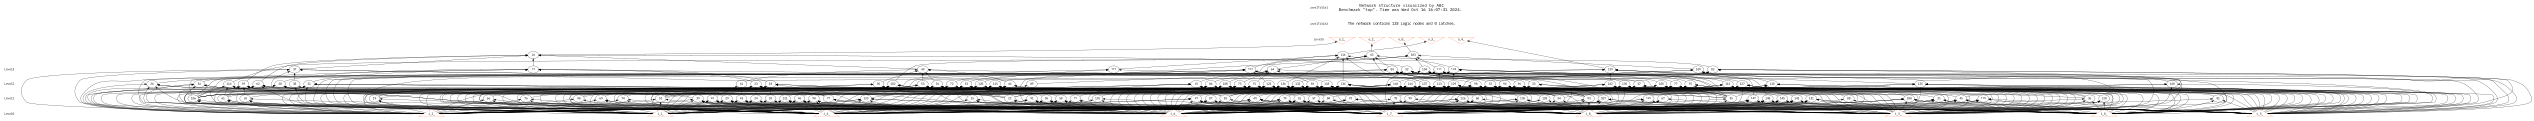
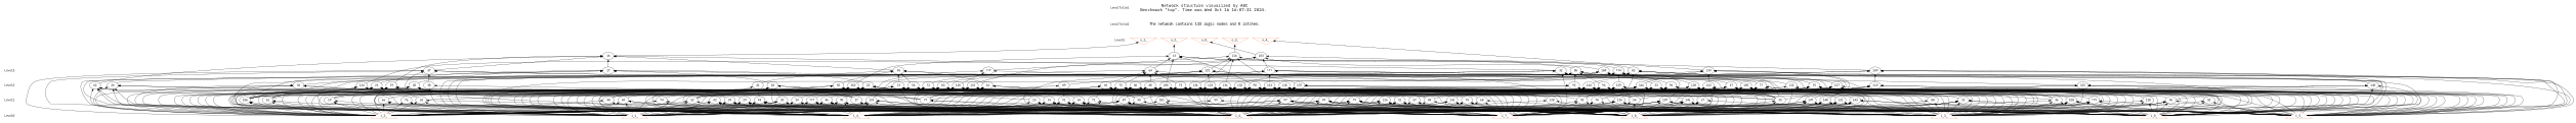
  digraph {
    fontname="IBM Plex Mono"
    node [fontname="IBM Plex Mono" shape=ellipse]
    edge [dir=back fontname="IBM Plex Mono" style=solid]
    LevelTitle1 [shape=plaintext]
    LevelTitle2 [shape=plaintext]
    Level5 [shape=plaintext]
    Level3 [shape=plaintext]
    Level2 [shape=plaintext]
    Level1 [shape=plaintext]
    Level0 [shape=plaintext]
    n8 [fontsize=20 label="Network structure visualized by ABC\nBenchmark \"top\". Time was Wed Oct 16 16:07:31 2024. " shape=plaintext]
    n9 [fontsize=18 label="The network contains 133 logic nodes and 0 latches.\n" shape=plaintext]
    n10 [color=coral fillcolor=coral label=o_1_ shape=invtriangle]
    n11 [color=coral fillcolor=coral label=o_2_ shape=invtriangle]
    n12 [color=coral fillcolor=coral label=o_0_ shape=invtriangle]
    n13 [color=coral fillcolor=coral label=o_3_ shape=invtriangle]
    n14 [color=coral fillcolor=coral label=o_4_ shape=invtriangle]
    n15 [label="16\n"]
    n16 [label="63\n"]
    n17 [label="103\n"]
    n18 [label="116\n"]
    n19 [label="17\n"]
    n20 [label="32\n"]
    n21 [label="37\n"]
    n22 [label="40\n"]
    n23 [label="64\n"]
    n24 [label="82\n"]
    n25 [label="85\n"]
    n26 [label="104\n"]
    n27 [label="109\n"]
    n28 [label="111\n"]
    n29 [label="117\n"]
    n30 [label="122\n"]
    n31 [label="124\n"]
    n32 [label="139\n"]
    n33 [label="18\n"]
    n34 [label="21\n"]
    n35 [label="23\n"]
    n36 [label="26\n"]
    n37 [label="28\n"]
    n38 [label="33\n"]
    n39 [label="34\n"]
    n40 [label="38\n"]
    n41 [label="41\n"]
    n42 [label="44\n"]
    n43 [label="47\n"]
    n44 [label="50\n"]
    n45 [label="53\n"]
    n46 [label="56\n"]
    n47 [label="59\n"]
    n48 [label="62\n"]
    n49 [label="65\n"]
    n50 [label="72\n"]
    n51 [label="73\n"]
    n52 [label="75\n"]
    n53 [label="77\n"]
    n54 [label="80\n"]
    n55 [label="83\n"]
    n56 [label="86\n"]
    n57 [label="89\n"]
    n58 [label="92\n"]
    n59 [label="94\n"]
    n60 [label="95\n"]
    n61 [label="96\n"]
    n62 [label="98\n"]
    n63 [label="100\n"]
    n64 [label="102\n"]
    n65 [label="105\n"]
    n66 [label="110\n"]
    n67 [label="112\n"]
    n68 [label="113\n"]
    n69 [label="114\n"]
    n70 [label="115\n"]
    n71 [label="118\n"]
    n72 [label="120\n"]
    n73 [label="123\n"]
    n74 [label="125\n"]
    n75 [label="127\n"]
    n76 [label="129\n"]
    n77 [label="130\n"]
    n78 [label="132\n"]
    n79 [label="134\n"]
    n80 [label="136\n"]
    n81 [label="137\n"]
    n82 [label="140\n"]
    n83 [label="142\n"]
    n84 [label="144\n"]
    n85 [label="146\n"]
    n86 [label="19\n"]
    n87 [label="20\n"]
    n88 [label="22\n"]
    n89 [label="24\n"]
    n90 [label="25\n"]
    n91 [label="27\n"]
    n92 [label="29\n"]
    n93 [label="30\n"]
    n94 [label="31\n"]
    n95 [label="35\n"]
    n96 [label="36\n"]
    n97 [label="39\n"]
    n98 [label="42\n"]
    n99 [label="43\n"]
    n100 [label="45\n"]
    n101 [label="46\n"]
    n102 [label="48\n"]
    n103 [label="49\n"]
    n104 [label="51\n"]
    n105 [label="52\n"]
    n106 [label="54\n"]
    n107 [label="55\n"]
    n108 [label="57\n"]
    n109 [label="58\n"]
    n110 [label="60\n"]
    n111 [label="61\n"]
    n112 [label="66\n"]
    n113 [label="67\n"]
    n114 [label="68\n"]
    n115 [label="69\n"]
    n116 [label="70\n"]
    n117 [label="71\n"]
    n118 [label="74\n"]
    n119 [label="76\n"]
    n120 [label="78\n"]
    n121 [label="79\n"]
    n122 [label="81\n"]
    n123 [label="84\n"]
    n124 [label="87\n"]
    n125 [label="88\n"]
    n126 [label="90\n"]
    n127 [label="91\n"]
    n128 [label="93\n"]
    n129 [label="97\n"]
    n130 [label="99\n"]
    n131 [label="101\n"]
    n132 [label="106\n"]
    n133 [label="107\n"]
    n134 [label="108\n"]
    n135 [label="119\n"]
    n136 [label="121\n"]
    n137 [label="126\n"]
    n138 [label="128\n"]
    n139 [label="131\n"]
    n140 [label="133\n"]
    n141 [label="135\n"]
    n142 [label="138\n"]
    n143 [label="141\n"]
    n144 [label="143\n"]
    n145 [label="145\n"]
    n146 [label="147\n"]
    n147 [label="148\n"]
    n148 [color=coral fillcolor=coral label=i_7_ shape=triangle]
    n149 [color=coral fillcolor=coral label=i_8_ shape=triangle]
    n150 [color=coral fillcolor=coral label=i_5_ shape=triangle]
    n151 [color=coral fillcolor=coral label=i_6_ shape=triangle]
    n152 [color=coral fillcolor=coral label=i_3_ shape=triangle]
    n153 [color=coral fillcolor=coral label=i_4_ shape=triangle]
    n154 [color=coral fillcolor=coral label=i_1_ shape=triangle]
    n155 [color=coral fillcolor=coral label=i_2_ shape=triangle]
    n156 [color=coral fillcolor=coral label=i_0_ shape=triangle]
    subgraph sub_1 {
      LevelTitle1
      LevelTitle2
      Level5
      Level3
      Level2
      Level1
      Level0
    }
    subgraph sub_2 {
      rank=same
      LevelTitle1
      n8
    }
    subgraph sub_3 {
      rank=same
      LevelTitle2
      n9
    }
    subgraph sub_4 {
      rank=same
      Level5
      n10
      n11
      n12
      n13
      n14
    }
    subgraph sub_5 {
      rank=same
      n15
      n16
      n17
      n18
    }
    subgraph sub_6 {
      rank=same
      Level3
      n19
      n20
      n21
      n22
      n23
      n24
      n25
      n26
      n27
      n28
      n29
      n30
      n31
      n32
    }
    subgraph sub_7 {
      rank=same
      Level2
      n33
      n34
      n35
      n36
      n37
      n38
      n39
      n40
      n41
      n42
      n43
      n44
      n45
      n46
      n47
      n48
      n49
      n50
      n51
      n52
      n53
      n54
      n55
      n56
      n57
      n58
      n59
      n60
      n61
      n62
      n63
      n64
      n65
      n66
      n67
      n68
      n69
      n70
      n71
      n72
      n73
      n74
      n75
      n76
      n77
      n78
      n79
      n80
      n81
      n82
      n83
      n84
      n85
    }
    subgraph sub_8 {
      rank=same
      Level1
      n86
      n87
      n88
      n89
      n90
      n91
      n92
      n93
      n94
      n95
      n96
      n97
      n98
      n99
      n100
      n101
      n102
      n103
      n104
      n105
      n106
      n107
      n108
      n109
      n110
      n111
      n112
      n113
      n114
      n115
      n116
      n117
      n118
      n119
      n120
      n121
      n122
      n123
      n124
      n125
      n126
      n127
      n128
      n129
      n130
      n131
      n132
      n133
      n134
      n135
      n136
      n137
      n138
      n139
      n140
      n141
      n142
      n143
      n144
      n145
      n146
      n147
    }
    subgraph sub_9 {
      rank=same
      Level0
      n148
      n149
      n150
      n151
      n152
      n153
      n154
      n155
      n156
    }
    LevelTitle1 -> LevelTitle2 [style=invis]
    LevelTitle2 -> Level5 [style=invis]
    Level3 -> Level2 [style=invis]
    Level2 -> Level1 [style=invis]
    Level1 -> Level0 [style=invis]
    n8 -> n9 [style=invis]
    n9 -> n10 [style=invis]
    n9 -> n11 [style=invis]
    n9 -> n12 [style=invis]
    n9 -> n13 [style=invis]
    n9 -> n14 [style=invis]
    n10 -> n11 [style=invis]
    n10 -> n15
    n11 -> n12 [style=invis]
    n11 -> n16
    n12 -> n13 [style=invis]
    n12 -> n17
    n13 -> n14 [style=invis]
    n13 -> n18
    n14 -> n32
    n15 -> n19
    n15 -> n20
    n15 -> n21
    n15 -> n22
    n15 -> n47
    n15 -> n48
    n16 -> n23
    n16 -> n24
    n16 -> n25
    n16 -> n62
    n16 -> n63
    n16 -> n64
    n17 -> n26
    n17 -> n27
    n17 -> n28
    n17 -> n69
    n17 -> n70
    n18 -> n29
    n18 -> n30
    n18 -> n31
    n18 -> n79
    n18 -> n80
    n18 -> n81
    n19 -> n33
    n19 -> n34
    n19 -> n35
    n19 -> n36
    n19 -> n37
    n19 -> n94
    n20 -> n38
    n20 -> n39
    n20 -> n96
    n20 -> n148
    n20 -> n150
    n20 -> n153
    n21 -> n40
    n21 -> n97
    n21 -> n152
    n21 -> n154
    n21 -> n155
    n21 -> n156
    n22 -> n41
    n22 -> n42
    n22 -> n43
    n22 -> n44
    n22 -> n45
    n22 -> n46
    n23 -> n49
    n23 -> n50
    n23 -> n51
    n23 -> n52
    n23 -> n53
    n23 -> n54
    n24 -> n55
    n24 -> n108
    n24 -> n150
    n24 -> n152
    n24 -> n153
    n24 -> n156
    n25 -> n56
    n25 -> n57
    n25 -> n58
    n25 -> n59
    n25 -> n60
    n25 -> n61
    n26 -> n65
    n26 -> n95
    n26 -> n132
    n26 -> n133
    n26 -> n134
    n26 -> n153
    n27 -> n66
    n27 -> n100
    n27 -> n150
    n27 -> n154
    n27 -> n155
    n27 -> n156
    n28 -> n67
    n28 -> n68
    n28 -> n132
    n28 -> n148
    n28 -> n152
    n28 -> n153
    n29 -> n71
    n29 -> n72
    n29 -> n136
    n30 -> n73
    n30 -> n132
    n30 -> n150
    n30 -> n151
    n30 -> n152
    n30 -> n153
    n31 -> n74
    n31 -> n75
    n31 -> n76
    n31 -> n77
    n31 -> n78
    n31 -> n140
    n32 -> n82
    n32 -> n83
    n32 -> n84
    n32 -> n85
    n32 -> n146
    n32 -> n147
    n33 -> n86
    n33 -> n87
    n33 -> n148
    n33 -> n151
    n33 -> n152
    n33 -> n153
    n34 -> n88
    n34 -> n149
    n34 -> n152
    n34 -> n153
    n34 -> n154
    n34 -> n155
    n35 -> n86
    n35 -> n89
    n35 -> n90
    n35 -> n148
    n35 -> n150
    n35 -> n153
    n36 -> n91
    n36 -> n153
    n36 -> n154
    n36 -> n155
    n36 -> n156
    n37 -> n91
    n37 -> n92
    n37 -> n93
    n37 -> n154
    n37 -> n155
    n38 -> n86
    n38 -> n150
    n38 -> n151
    n38 -> n152
    n39 -> n95
    n39 -> n151
    n39 -> n153
    n39 -> n154
    n39 -> n155
    n40 -> n88
    n40 -> n153
    n41 -> n98
    n41 -> n99
    n42 -> n88
    n42 -> n100
    n42 -> n101
    n42 -> n153
    n42 -> n155
    n42 -> n156
    n43 -> n95
    n43 -> n102
    n43 -> n103
    n43 -> n150
    n43 -> n156
    n44 -> n88
    n44 -> n104
    n44 -> n105
    n44 -> n153
    n45 -> n106
    n45 -> n107
    n45 -> n151
    n45 -> n152
    n45 -> n153
    n45 -> n155
    n46 -> n108
    n46 -> n109
    n46 -> n152
    n46 -> n153
    n46 -> n155
    n47 -> n110
    n47 -> n111
    n47 -> n148
    n47 -> n150
    n47 -> n151
    n47 -> n153
    n48 -> n91
    n48 -> n150
    n48 -> n153
    n48 -> n154
    n48 -> n155
-   n48 -> n156
    n49 -> n112
    n49 -> n113
    n49 -> n114
    n49 -> n115
    n49 -> n116
    n49 -> n117
    n50 -> n95
    n50 -> n151
    n50 -> n152
    n50 -> n153
    n50 -> n155
    n51 -> n118
    n51 -> n148
    n51 -> n149
    n51 -> n151
    n51 -> n152
    n51 -> n154
    n52 -> n119
    n52 -> n148
    n52 -> n149
    n52 -> n150
    n52 -> n151
    n52 -> n153
    n53 -> n120
    n53 -> n121
    n53 -> n150
    n53 -> n151
    n53 -> n152
    n53 -> n156
    n54 -> n93
    n54 -> n122
    n54 -> n149
    n54 -> n151
    n54 -> n154
    n54 -> n155
    n55 -> n123
    n55 -> n152
    n55 -> n153
    n55 -> n154
    n55 -> n155
    n55 -> n156
    n56 -> n110
    n56 -> n124
    n56 -> n125
    n56 -> n148
    n56 -> n151
    n56 -> n153
    n57 -> n126
    n57 -> n127
    n58 -> n128
    n58 -> n150
    n58 -> n152
    n58 -> n154
    n58 -> n155
    n59 -> n128
    n59 -> n152
    n59 -> n153
    n59 -> n155
    n59 -> n156
    n60 -> n106
    n60 -> n150
    n60 -> n151
    n60 -> n152
    n60 -> n153
    n60 -> n156
    n61 -> n128
    n61 -> n129
    n61 -> n150
    n61 -> n152
    n61 -> n153
    n62 -> n130
    n62 -> n148
    n62 -> n149
    n62 -> n151
    n62 -> n152
    n62 -> n153
    n63 -> n128
    n63 -> n131
    n63 -> n152
    n63 -> n154
    n63 -> n155
    n63 -> n156
    n64 -> n123
    n64 -> n150
    n64 -> n152
    n64 -> n153
    n64 -> n154
    n64 -> n155
    n65 -> n95
    n65 -> n150
    n65 -> n151
    n65 -> n155
    n65 -> n156
    n66 -> n95
    n66 -> n150
    n66 -> n151
    n66 -> n153
    n66 -> n156
    n67 -> n96
    n67 -> n148
    n67 -> n150
    n67 -> n151
    n68 -> n95
    n68 -> n96
    n68 -> n111
    n68 -> n150
    n68 -> n151
    n68 -> n153
    n69 -> n93
    n69 -> n111
    n69 -> n132
    n69 -> n151
    n70 -> n111
    n70 -> n132
    n70 -> n148
    n70 -> n149
    n70 -> n152
    n70 -> n153
    n71 -> n95
    n71 -> n135
    n71 -> n151
    n71 -> n153
    n71 -> n155
    n71 -> n156
    n72 -> n106
    n72 -> n151
    n72 -> n154
    n72 -> n155
    n72 -> n156
    n73 -> n132
    n73 -> n148
    n73 -> n149
    n73 -> n150
    n73 -> n151
    n73 -> n153
    n74 -> n137
    n74 -> n149
    n74 -> n150
    n74 -> n151
    n74 -> n152
    n74 -> n156
    n75 -> n105
    n75 -> n138
    n75 -> n148
    n75 -> n150
    n75 -> n151
    n75 -> n152
    n76 -> n105
    n76 -> n106
    n76 -> n151
    n76 -> n152
    n76 -> n153
    n76 -> n156
    n77 -> n132
    n77 -> n139
    n77 -> n148
    n77 -> n150
    n77 -> n151
    n77 -> n152
    n78 -> n105
    n78 -> n148
    n78 -> n149
    n78 -> n151
    n78 -> n153
    n79 -> n88
    n79 -> n141
    n79 -> n152
    n79 -> n154
    n79 -> n155
    n79 -> n156
    n80 -> n102
    n80 -> n148
    n80 -> n149
    n80 -> n151
    n80 -> n154
    n80 -> n156
    n81 -> n88
    n81 -> n142
    n81 -> n152
    n81 -> n153
    n81 -> n154
    n81 -> n156
    n82 -> n123
    n82 -> n143
    n82 -> n152
    n82 -> n156
    n83 -> n144
    n83 -> n148
    n83 -> n149
    n83 -> n150
    n83 -> n154
    n83 -> n155
    n84 -> n93
    n84 -> n145
    n84 -> n150
    n84 -> n154
    n84 -> n155
    n85 -> n132
    n85 -> n148
    n85 -> n149
    n85 -> n151
    n85 -> n152
    n85 -> n153
    n86 -> n154
    n86 -> n155
    n86 -> n156
    n87 -> n149
    n87 -> n152
    n87 -> n154
    n87 -> n155
    n88 -> n148
    n88 -> n151
    n89 -> n149
    n89 -> n152
    n89 -> n154
    n89 -> n155
    n90 -> n148
    n90 -> n149
    n90 -> n151
    n90 -> n153
    n91 -> n148
    n91 -> n151
    n92 -> n148
    n92 -> n150
    n92 -> n151
    n92 -> n153
    n92 -> n154
    n92 -> n155
    n93 -> n152
    n93 -> n153
    n94 -> n149
    n94 -> n150
    n94 -> n151
    n94 -> n152
    n94 -> n153
    n94 -> n156
    n95 -> n148
    n95 -> n149
    n96 -> n152
    n96 -> n155
    n96 -> n156
    n97 -> n148
    n97 -> n150
    n97 -> n151
    n97 -> n153
    n97 -> n154
    n97 -> n155
    n98 -> n148
    n98 -> n151
    n98 -> n153
    n98 -> n154
    n98 -> n155
    n98 -> n156
    n99 -> n148
    n99 -> n150
    n99 -> n151
    n99 -> n153
    n99 -> n154
    n99 -> n155
    n100 -> n149
    n100 -> n150
    n100 -> n151
    n100 -> n152
    n100 -> n156
    n101 -> n148
    n101 -> n150
    n101 -> n151
    n101 -> n153
    n101 -> n154
    n101 -> n155
    n102 -> n153
    n102 -> n155
    n103 -> n148
    n103 -> n149
    n103 -> n151
    n103 -> n152
    n103 -> n153
    n103 -> n154
    n104 -> n149
    n104 -> n150
    n104 -> n151
    n104 -> n154
    n104 -> n155
    n104 -> n156
    n105 -> n154
    n105 -> n155
    n105 -> n156
    n106 -> n148
    n106 -> n149
    n107 -> n148
    n107 -> n149
    n107 -> n151
    n107 -> n153
    n107 -> n155
    n107 -> n156
    n108 -> n148
    n108 -> n149
    n108 -> n151
    n109 -> n148
    n109 -> n149
    n109 -> n151
    n109 -> n153
    n109 -> n154
    n109 -> n156
    n110 -> n154
    n110 -> n155
    n110 -> n156
    n111 -> n154
    n111 -> n155
    n111 -> n156
    n112 -> n152
    n112 -> n154
    n112 -> n155
    n113 -> n148
    n113 -> n149
    n113 -> n150
    n113 -> n151
    n114 -> n148
    n114 -> n151
    n114 -> n152
    n115 -> n149
    n115 -> n154
    n115 -> n155
    n115 -> n156
    n116 -> n149
    n116 -> n150
    n116 -> n151
    n116 -> n153
    n117 -> n151
    n117 -> n152
    n117 -> n153
    n118 -> n152
    n118 -> n153
    n118 -> n155
    n119 -> n152
    n119 -> n154
    n119 -> n155
    n120 -> n148
    n120 -> n149
    n120 -> n155
    n121 -> n148
    n121 -> n149
    n121 -> n151
    n121 -> n152
    n121 -> n153
    n121 -> n154
    n122 -> n150
    n122 -> n151
    n122 -> n156
    n123 -> n149
    n123 -> n151
-   n148 -> n124
+   n124 -> n148
    n124 -> n149
    n124 -> n151
    n124 -> n152
    n124 -> n153
    n124 -> n154
    n125 -> n149
    n125 -> n152
    n126 -> n149
    n126 -> n151
    n126 -> n152
    n126 -> n153
    n126 -> n154
    n126 -> n155
    n127 -> n148
    n127 -> n149
    n127 -> n151
    n127 -> n152
    n127 -> n153
    n127 -> n155
    n128 -> n148
    n128 -> n149
    n128 -> n151
    n129 -> n148
    n129 -> n149
    n129 -> n151
    n129 -> n152
    n129 -> n154
    n129 -> n155
    n130 -> n152
    n130 -> n154
    n131 -> n149
    n131 -> n151
    n131 -> n153
    n132 -> n154
    n132 -> n155
    n132 -> n156
    n133 -> n149
    n133 -> n150
    n133 -> n151
    n133 -> n153
    n133 -> n155
    n133 -> n156
    n134 -> n148
    n134 -> n150
    n134 -> n151
    n134 -> n152
    n134 -> n153
    n134 -> n156
    n135 -> n149
    n135 -> n150
    n135 -> n151
    n135 -> n152
    n135 -> n156
    n136 -> n149
    n136 -> n151
    n136 -> n153
    n136 -> n154
    n136 -> n155
    n136 -> n156
    n137 -> n148
    n137 -> n151
    n137 -> n152
    n137 -> n154
    n137 -> n155
    n137 -> n156
    n138 -> n152
    n138 -> n153
    n138 -> n156
    n139 -> n148
    n139 -> n149
    n139 -> n150
    n139 -> n151
    n139 -> n153
    n139 -> n156
    n140 -> n151
    n140 -> n152
    n140 -> n153
    n140 -> n154
    n140 -> n155
    n140 -> n156
    n141 -> n148
    n141 -> n151
    n141 -> n152
    n141 -> n153
    n141 -> n156
    n142 -> n149
    n142 -> n151
    n143 -> n149
    n143 -> n150
    n143 -> n153
    n143 -> n155
    n144 -> n148
    n144 -> n149
    n144 -> n150
    n144 -> n151
    n144 -> n153
    n144 -> n156
    n145 -> n148
    n145 -> n149
    n145 -> n151
    n145 -> n152
    n145 -> n153
    n145 -> n156
    n146 -> n148
    n146 -> n149
    n146 -> n150
    n146 -> n152
    n146 -> n154
    n146 -> n155
    n147 -> n148
    n147 -> n149
    n147 -> n150
    n147 -> n152
    n147 -> n153
    n147 -> n154
  }
